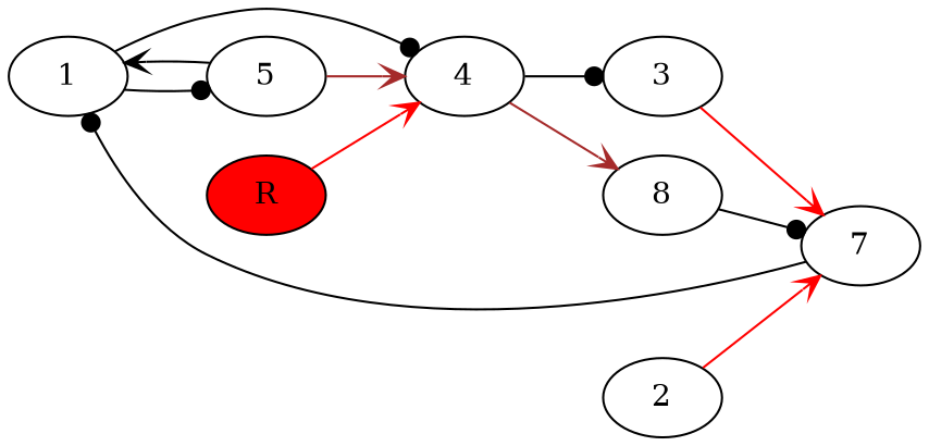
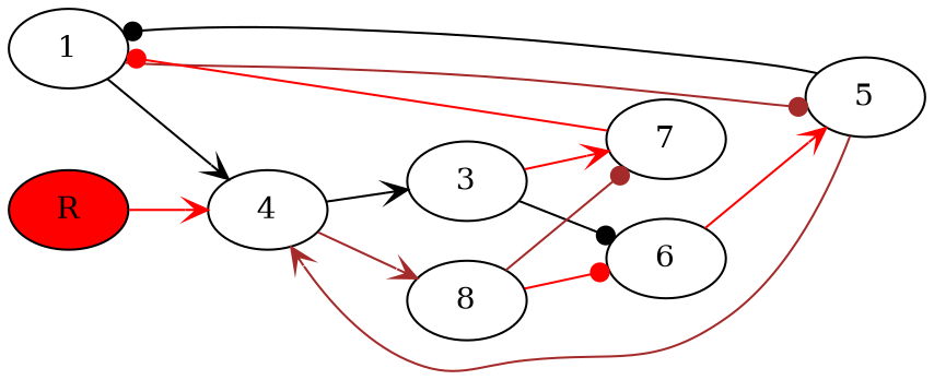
  digraph {
    rankdir=LR
    edge [arrowhead=dot color=red]
    1
    4
    5
    3
    8
-   2
    7
+   6
    R [fillcolor="#ff0000" style=filled]
-   1 -> 4 [color=black]
-   1 -> 5 [color=black]
-   4 -> 3 [color=black]
+   1 -> 4 [arrowhead=vee color=black]
+   1 -> 5 [color=brown]
+   4 -> 3 [arrowhead=vee color=black]
    4 -> 8 [arrowhead=vee color=brown]
-   5 -> 1 [arrowhead=vee color=black]
+   5 -> 1 [color=black]
    5 -> 4 [arrowhead=vee color=brown]
    3 -> 7 [arrowhead=vee]
-   8 -> 7 [color=black]
-   2 -> 7 [arrowhead=vee]
-   7 -> 1 [color=black]
+   3 -> 6 [color=black]
+   8 -> 7 [color=brown]
+   8 -> 6
+   7 -> 1
+   6 -> 5 [arrowhead=vee]
    R -> 4 [arrowhead=vee]
  }
